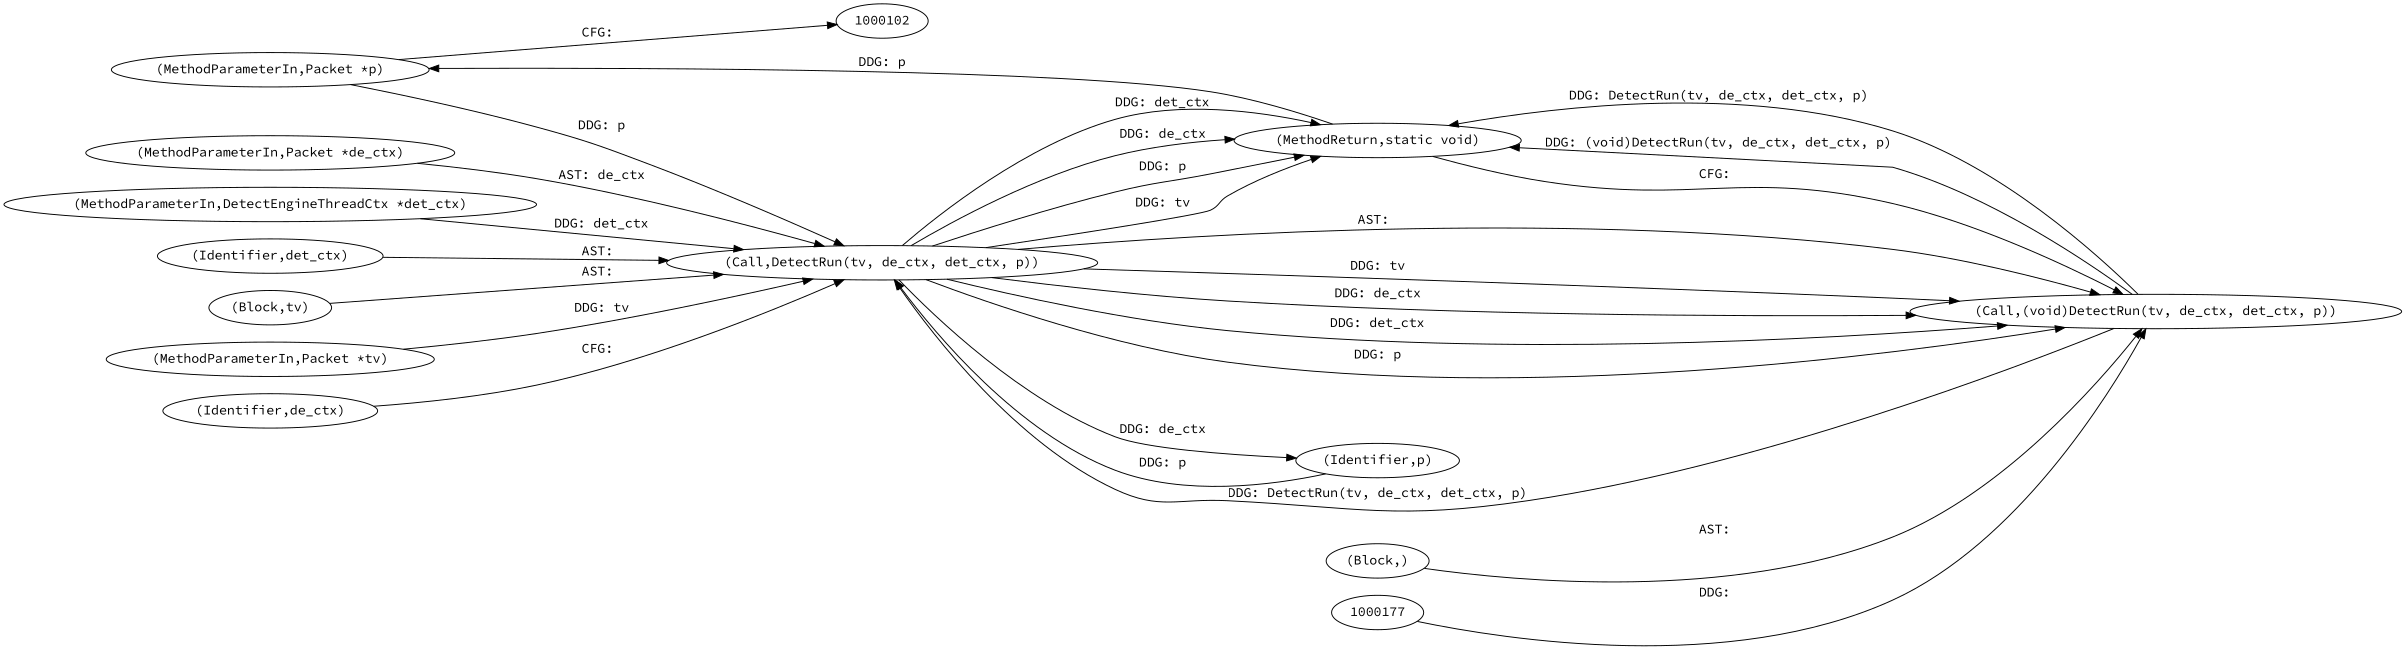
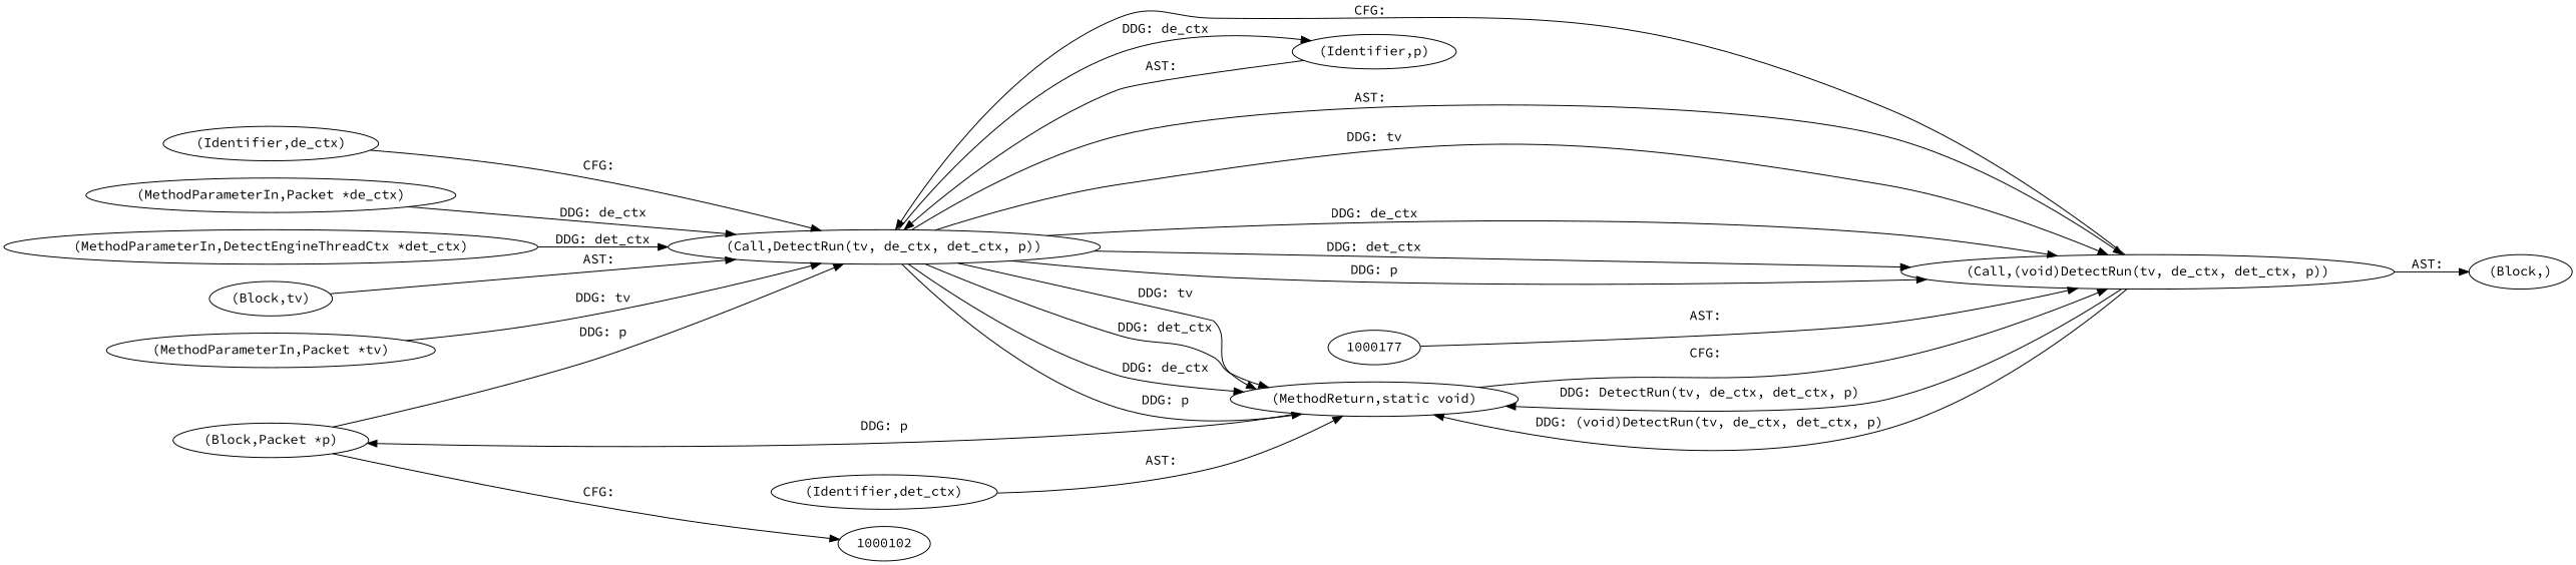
  digraph {
    fontname="Source Code Pro"
    rankdir=LR
    node [fontname="Source Code Pro"]
    edge [fontname="Source Code Pro"]
-   n1 [label="(MethodParameterIn,Packet *p)"]
+   n1 [label="(Block,Packet *p)"]
    n2 [label="(Call,DetectRun(tv, de_ctx, det_ctx, p))"]
    1000102
    n4 [label="(MethodReturn,static void)"]
    n5 [label="(Call,(void)DetectRun(tv, de_ctx, det_ctx, p))"]
    n6 [label="(Identifier,p)"]
    n7 [label="(Block,)"]
    n8 [label="(MethodParameterIn,Packet *de_ctx)"]
    n9 [label="(MethodParameterIn,DetectEngineThreadCtx *det_ctx)"]
    n10 [label="(Identifier,det_ctx)"]
    n11 [label="(Block,tv)"]
    n12 [label="(MethodParameterIn,Packet *tv)"]
    n13 [label="(Identifier,de_ctx)"]
    1000177
    n1 -> n2 [label="DDG: p"]
    n1 -> 1000102 [label="CFG: "]
    n2 -> n4 [label="DDG: det_ctx"]
    n2 -> n4 [label="DDG: de_ctx"]
    n2 -> n4 [label="DDG: p"]
    n2 -> n4 [label="DDG: tv"]
    n2 -> n5 [label="AST: "]
    n2 -> n5 [label="DDG: tv"]
    n2 -> n5 [label="DDG: de_ctx"]
    n2 -> n5 [label="DDG: det_ctx"]
    n2 -> n5 [label="DDG: p"]
    n2 -> n6 [label="DDG: de_ctx"]
    n4 -> n1 [label="DDG: p"]
    n4 -> n5 [label="CFG: "]
-   n5 -> n2 [label="DDG: DetectRun(tv, de_ctx, det_ctx, p)"]
+   n5 -> n2 [label="CFG: "]
    n5 -> n4 [label="DDG: DetectRun(tv, de_ctx, det_ctx, p)"]
    n5 -> n4 [label="DDG: (void)DetectRun(tv, de_ctx, det_ctx, p)"]
-   n7 -> n5 [label="AST: "]
-   n6 -> n2 [label="DDG: p"]
-   n8 -> n2 [label="AST: de_ctx"]
+   n5 -> n7 [label="AST: "]
+   n6 -> n2 [label="AST: "]
+   n8 -> n2 [label="DDG: de_ctx"]
    n9 -> n2 [label="DDG: det_ctx"]
-   n10 -> n2 [label="AST: "]
+   n10 -> n4 [label="AST: "]
    n11 -> n2 [label="AST: "]
    n12 -> n2 [label="DDG: tv"]
    n13 -> n2 [label="CFG: "]
-   1000177 -> n5 [label="DDG: "]
+   1000177 -> n5 [label="AST: "]
  }
